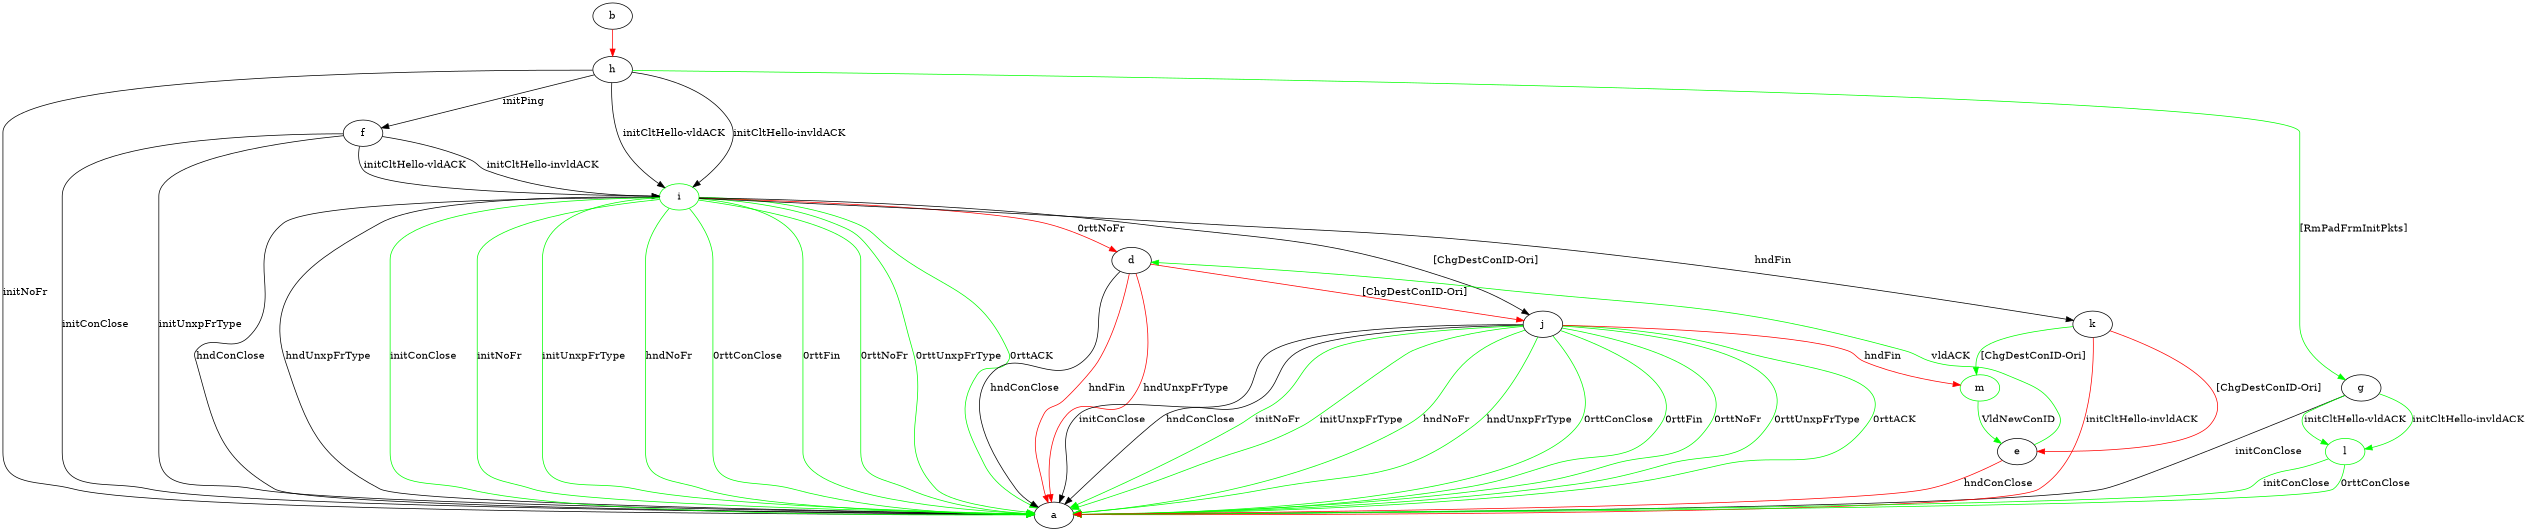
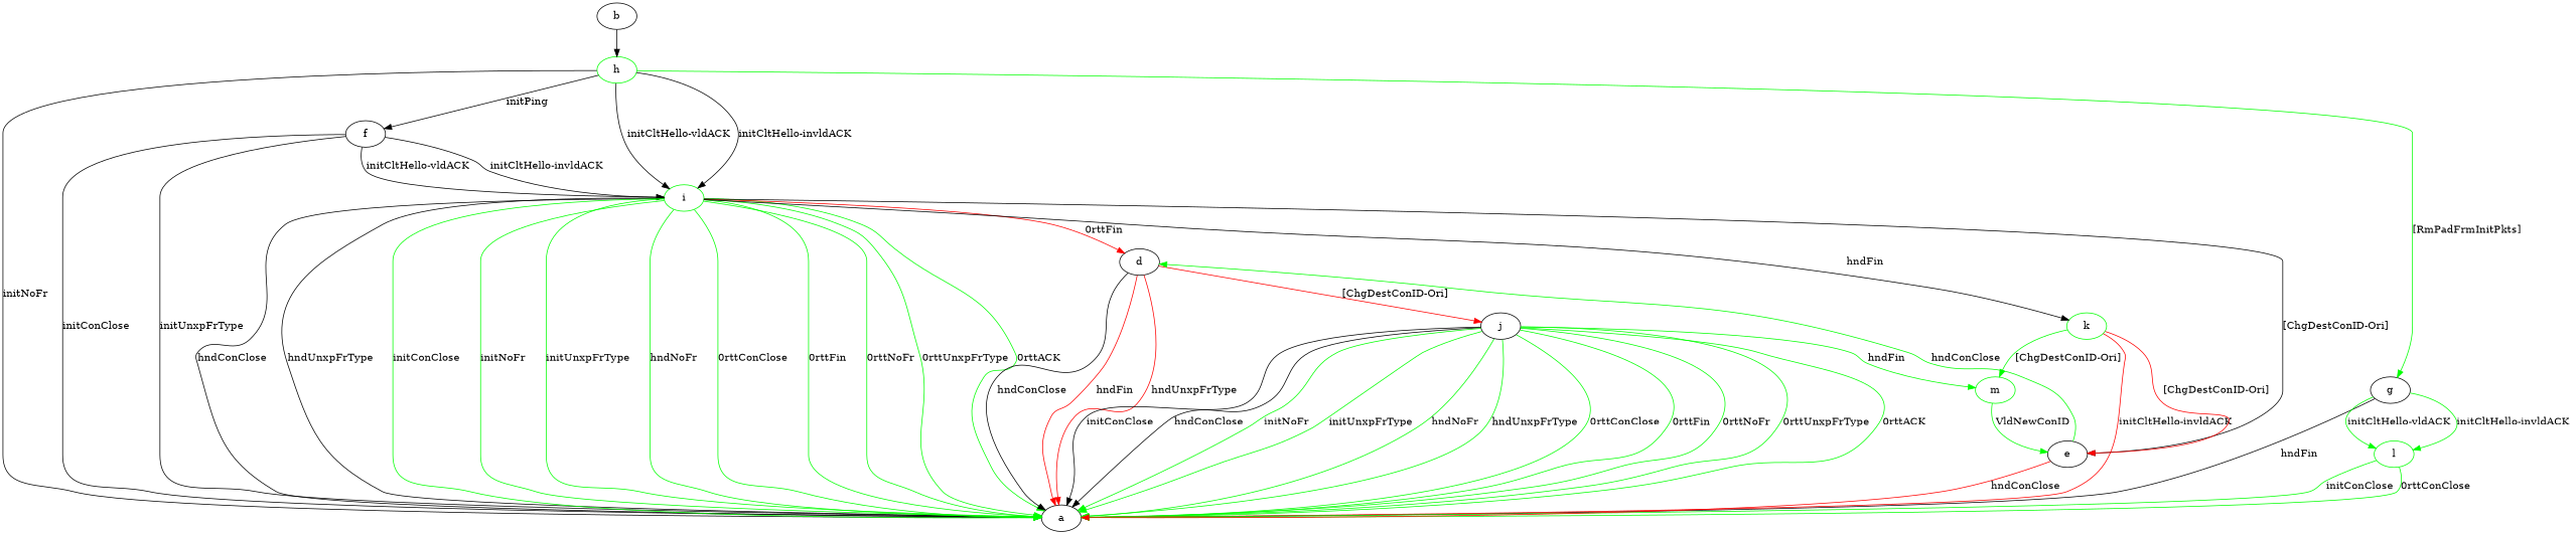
  digraph {
    edge [color=green]
    b
-   h
+   h [color=green]
    a
    f
    i [color=green]
    g
    d
    j
-   k
+   k [color=green]
    l [color=green]
    e
    m [color=green]
-   b -> h [color=red]
+   b -> h [color=""]
    h -> a [label="initNoFr " color=""]
    h -> f [label="initPing " color=""]
    h -> i [label="initCltHello-vldACK " color=""]
    h -> i [label="initCltHello-invldACK " color=""]
    h -> g [label="[RmPadFrmInitPkts] "]
    f -> a [label="initConClose " color=""]
    f -> a [label="initUnxpFrType " color=""]
    f -> i [label="initCltHello-vldACK " color=""]
    f -> i [label="initCltHello-invldACK " color=""]
    i -> a [label="hndConClose " color=""]
    i -> a [label="hndUnxpFrType " color=""]
    i -> a [label="initConClose "]
    i -> a [label="initNoFr "]
    i -> a [label="initUnxpFrType "]
    i -> a [label="hndNoFr "]
    i -> a [label="0rttConClose "]
    i -> a [label="0rttFin "]
    i -> a [label="0rttNoFr "]
    i -> a [label="0rttUnxpFrType "]
    i -> a [label="0rttACK "]
-   i -> d [color=red label="0rttNoFr "]
-   i -> j [label="[ChgDestConID-Ori] " color=""]
+   i -> d [color=red label="0rttFin "]
+   i -> e [label="[ChgDestConID-Ori] " color=""]
    i -> k [label="hndFin " color=""]
-   g -> a [label="initConClose " color=""]
+   g -> a [label="hndFin " color=""]
    g -> l [label="initCltHello-vldACK "]
    g -> l [label="initCltHello-invldACK "]
    d -> a [label="hndConClose " color=""]
    d -> a [color=red label="hndFin "]
    d -> a [color=red label="hndUnxpFrType "]
    d -> j [color=red label="[ChgDestConID-Ori] "]
    j -> a [label="initConClose " color=""]
    j -> a [label="hndConClose " color=""]
    j -> a [label="initNoFr "]
    j -> a [label="initUnxpFrType "]
    j -> a [label="hndNoFr "]
    j -> a [label="hndUnxpFrType "]
    j -> a [label="0rttConClose "]
    j -> a [label="0rttFin "]
    j -> a [label="0rttNoFr "]
    j -> a [label="0rttUnxpFrType "]
    j -> a [label="0rttACK "]
-   j -> m [color=red label="hndFin "]
+   j -> m [label="hndFin "]
    k -> a [color=red label="initCltHello-invldACK "]
    k -> e [color=red label="[ChgDestConID-Ori] "]
    k -> m [label="[ChgDestConID-Ori] "]
    l -> a [label="initConClose "]
    l -> a [label="0rttConClose "]
    e -> a [color=red label="hndConClose "]
-   e -> d [label="vldACK "]
+   e -> d [label="hndConClose "]
    m -> e [label="VldNewConID "]
  }
